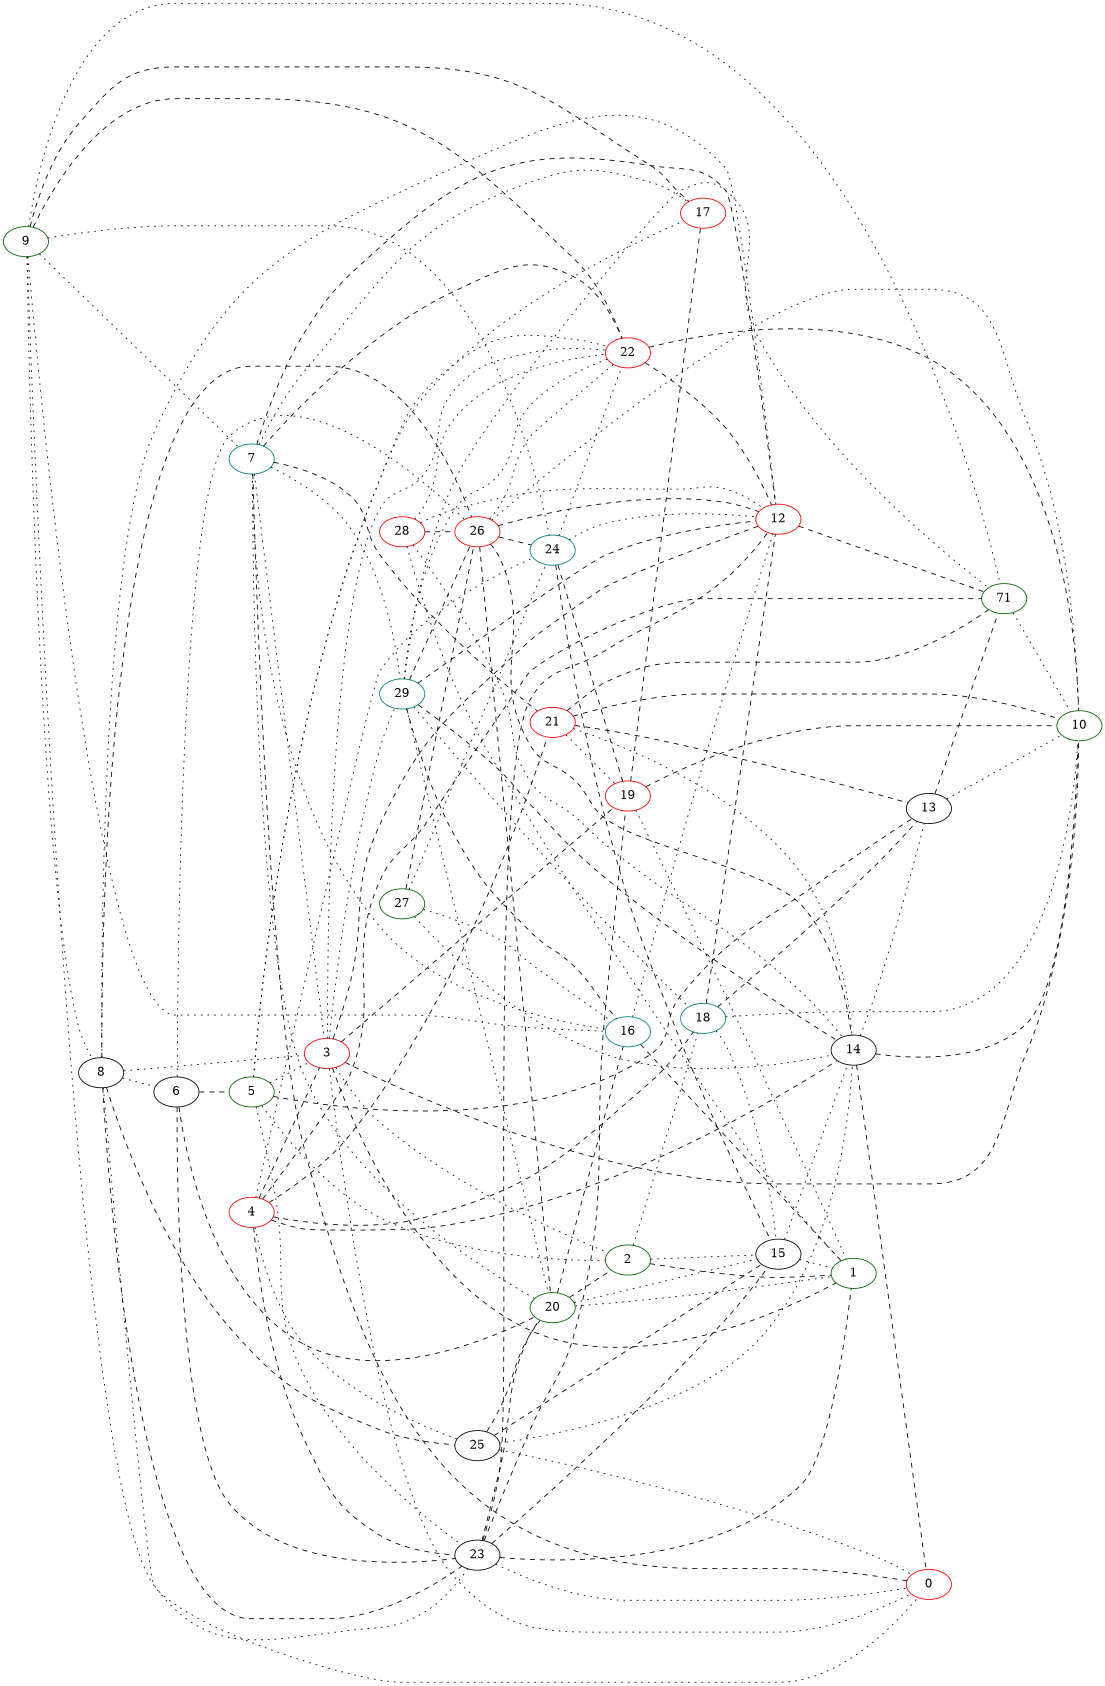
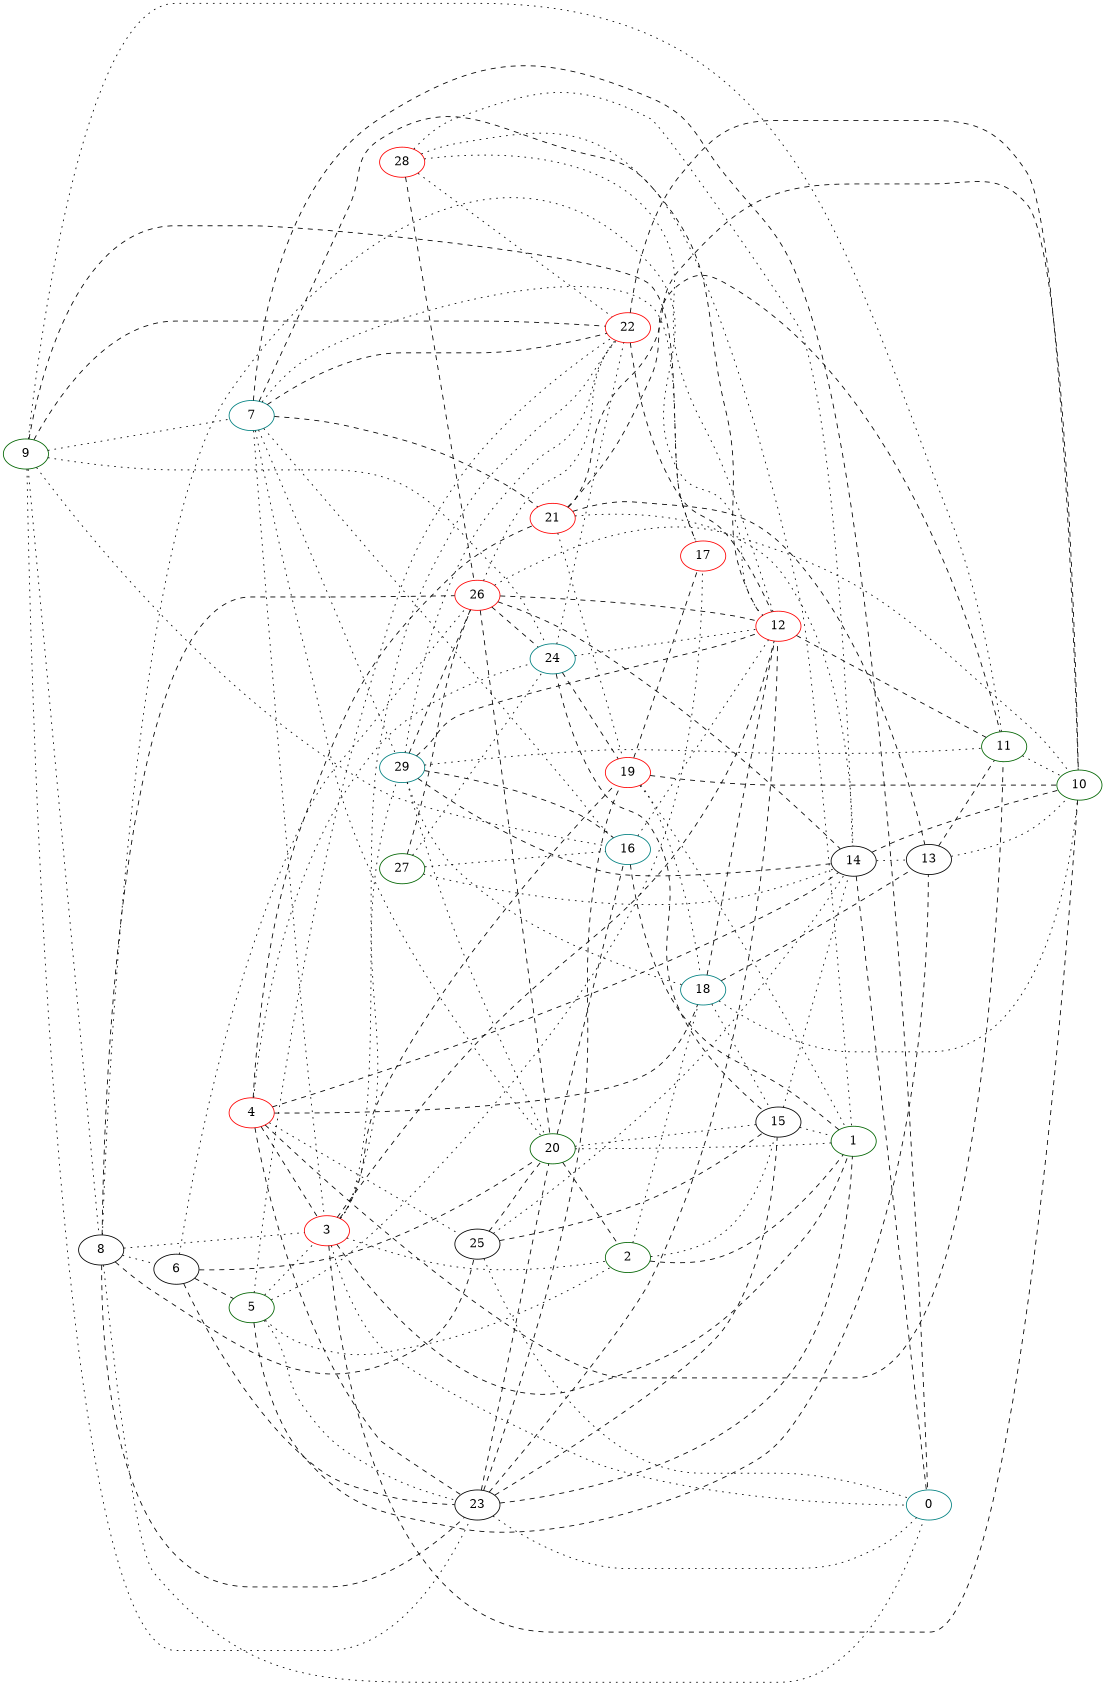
  digraph {
    rankdir=LR
    node [color=red]
    edge [color=black dir=none style=dotted]
    13 [color=black]
-   11 [color=darkgreen label=71]
+   11 [color=darkgreen]
    10 [color=darkgreen]
    19
    17
    1 [color=darkgreen]
    18 [color=teal]
    12
    15 [color=black]
    6 [color=black]
    20 [color=darkgreen]
    26
    23 [color=black]
    5 [color=darkgreen]
    2 [color=darkgreen]
    16 [color=teal]
    24 [color=teal]
    22
    14 [color=black]
    3
    29 [color=teal]
-   0
+   0 [color=teal]
    4
    25 [color=black]
    21
    28
    9 [color=darkgreen]
    8 [color=black]
    7 [color=teal]
    27 [color=darkgreen]
    subgraph sub_1 {
      13
      11
      10
      19
      17
      1
      18
      12
      15
      6
      20
      26
      23
      5
      2
      16
      24
      22
      14
      3
      29
      0
      4
      25
      21
      28
      9
      8
      7
      27
    }
    13 -> 11 [style=dashed]
    13 -> 10
    11 -> 10
    19 -> 10 [style=dashed]
    19 -> 17 [style=dashed]
    19 -> 1
+   19 -> 18
    18 -> 13 [style=dashed]
    18 -> 10
    18 -> 12 [style=dashed]
    18 -> 15
    12 -> 11 [style=dashed]
    15 -> 1
    15 -> 14
    6 -> 20 [style=dashed]
    6 -> 26
    6 -> 23 [style=dashed]
    6 -> 5 [style=dashed]
    20 -> 1
    20 -> 15
    20 -> 2 [style=dashed]
    20 -> 16 [style=dashed]
    26 -> 10
    26 -> 12 [style=dashed]
    26 -> 20 [style=dashed]
    26 -> 24 [style=dashed]
    26 -> 22
    26 -> 14 [style=dashed]
    23 -> 19 [style=dashed]
    23 -> 1 [style=dashed]
    23 -> 12 [style=dashed]
    23 -> 15 [style=dashed]
    23 -> 20 [style=dashed]
    23 -> 0
    5 -> 13 [style=dashed]
    5 -> 17
    5 -> 23
    5 -> 2
    5 -> 22
    5 -> 3
    2 -> 1 [style=dashed]
    2 -> 18
    2 -> 15
    16 -> 1 [style=dashed]
    16 -> 12
    24 -> 19 [style=dashed]
    24 -> 12
    24 -> 15 [style=dashed]
    24 -> 22
    22 -> 10 [style=dashed]
    22 -> 12 [style=dashed]
    14 -> 13
    14 -> 10 [style=dashed]
    14 -> 0 [style=dashed]
    3 -> 10 [style=dashed]
    3 -> 19 [style=dashed]
    3 -> 1 [style=dashed]
    3 -> 12 [style=dashed]
    3 -> 2
    3 -> 22
    3 -> 29
    3 -> 0
    29 -> 11
    29 -> 18
    29 -> 12 [style=dashed]
    29 -> 20
    29 -> 26 [style=dashed]
    29 -> 16 [style=dashed]
    29 -> 22
    29 -> 14 [style=dashed]
    4 -> 11 [style=dashed]
    4 -> 18 [style=dashed]
    4 -> 23 [style=dashed]
    4 -> 24
    4 -> 14 [style=dashed]
    4 -> 3 [style=dashed]
    4 -> 25
    4 -> 21 [style=dashed]
    25 -> 15 [style=dashed]
    25 -> 20 [style=dashed]
    25 -> 14
    25 -> 0
    21 -> 13 [style=dashed]
    21 -> 11 [style=dashed]
    21 -> 10 [style=dashed]
    21 -> 19
    21 -> 14
    28 -> 1
    28 -> 12
    28 -> 26 [style=dashed]
    28 -> 22
    28 -> 14
    9 -> 11
    9 -> 17 [style=dashed]
    9 -> 23
    9 -> 16
    9 -> 24
    9 -> 22 [style=dashed]
    9 -> 8
    9 -> 7
    8 -> 12
    8 -> 6
    8 -> 26 [style=dashed]
    8 -> 23 [style=dashed]
    8 -> 3
    8 -> 0
    8 -> 25 [style=dashed]
    7 -> 17
    7 -> 12 [style=dashed]
    7 -> 20
    7 -> 16
    7 -> 22 [style=dashed]
    7 -> 3
    7 -> 29
    7 -> 0 [style=dashed]
    7 -> 21 [style=dashed]
    27 -> 26 [style=dashed]
    27 -> 16
    27 -> 24
    27 -> 14
  }
